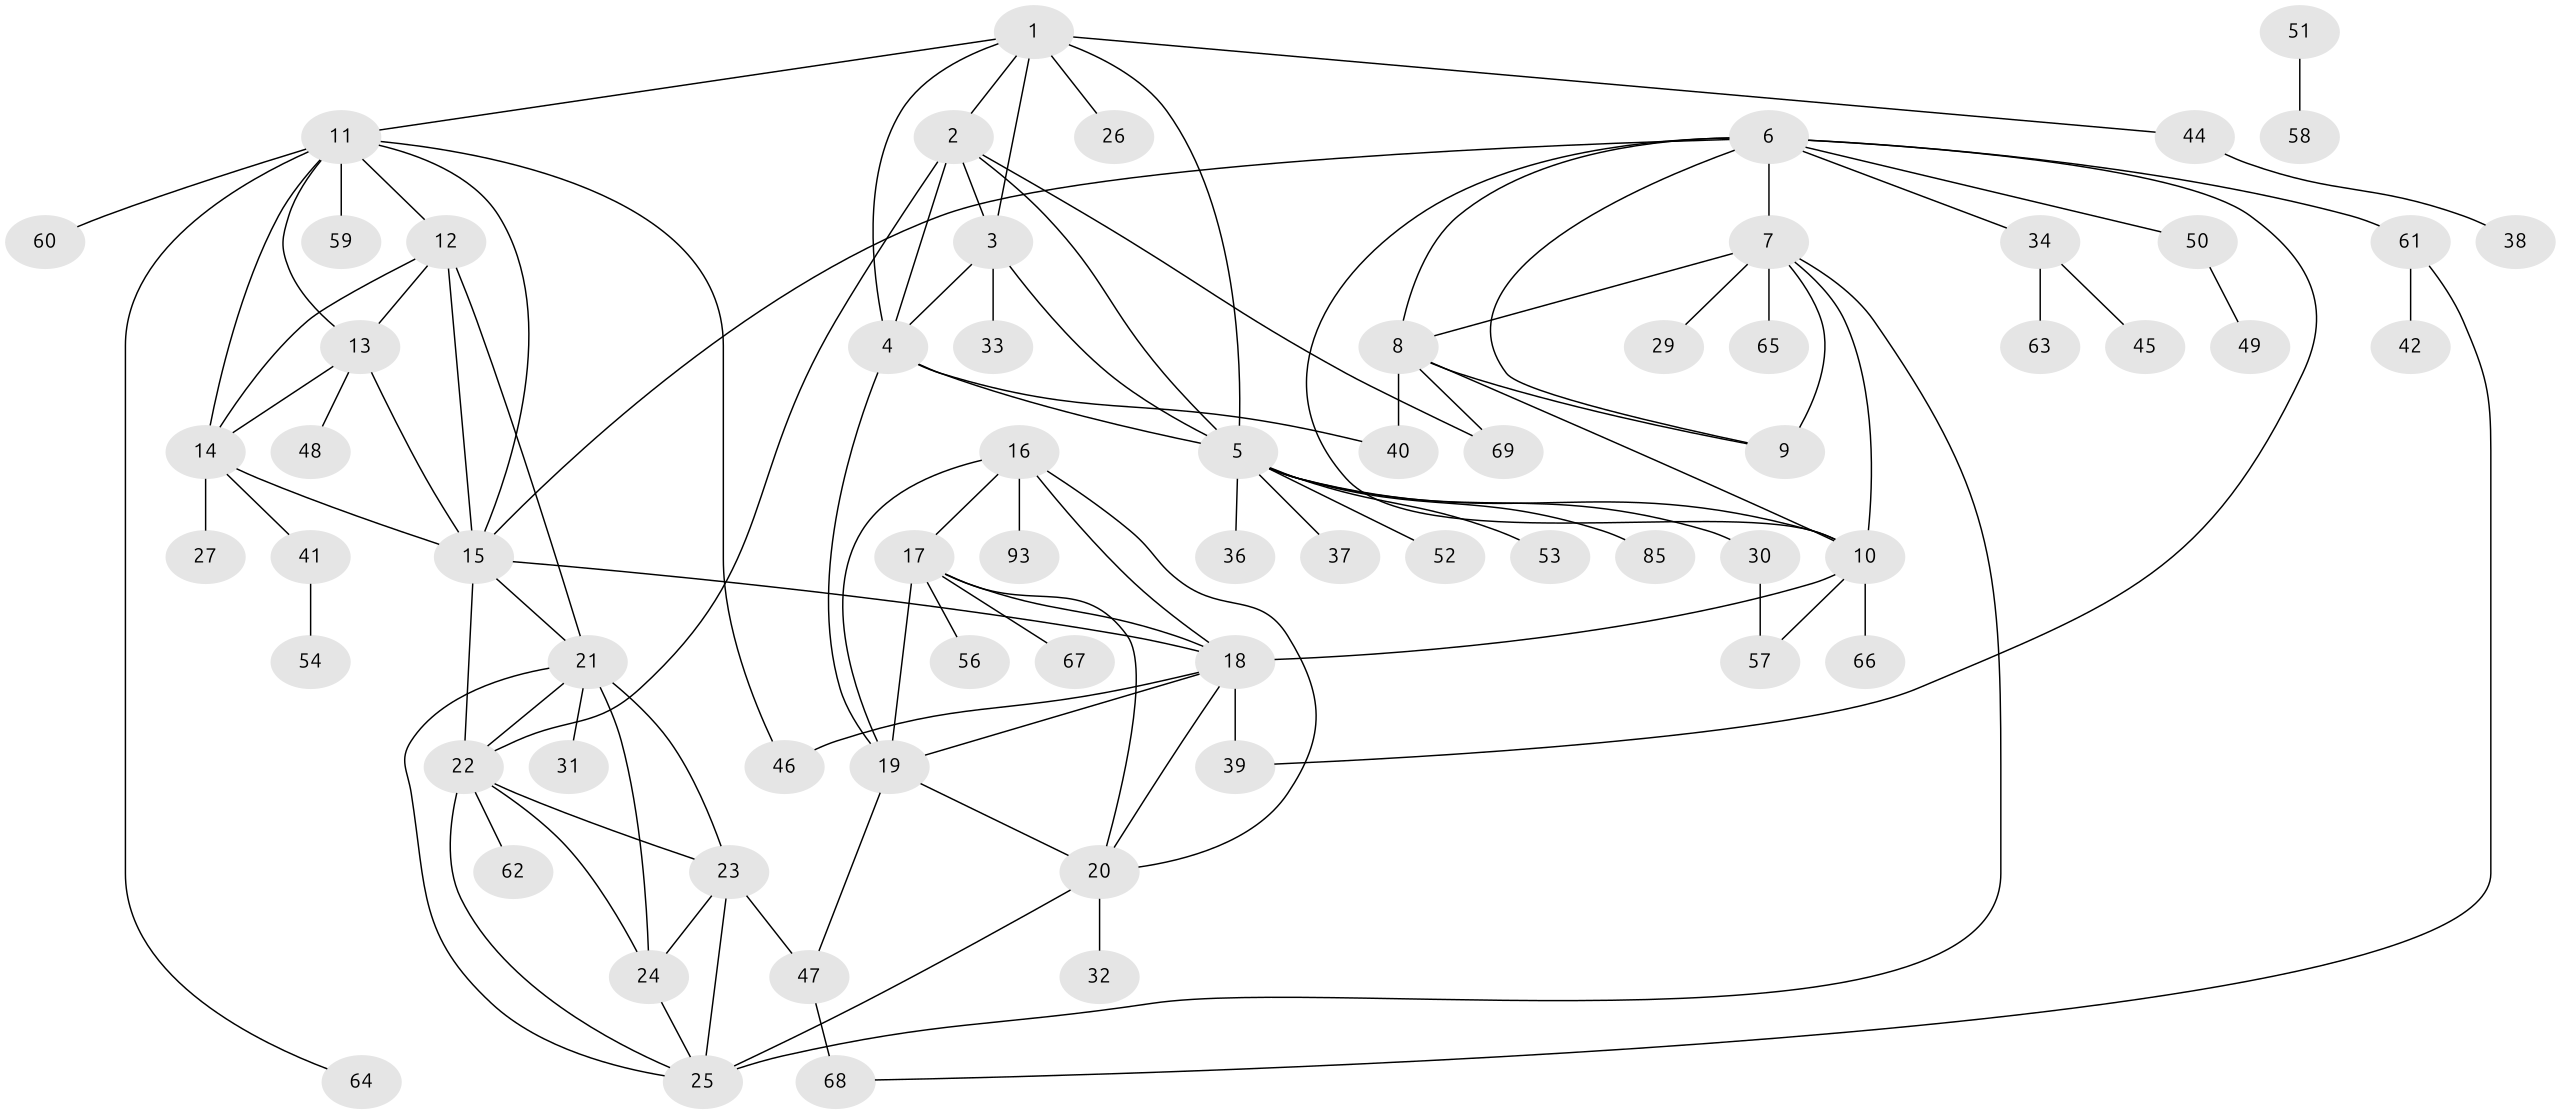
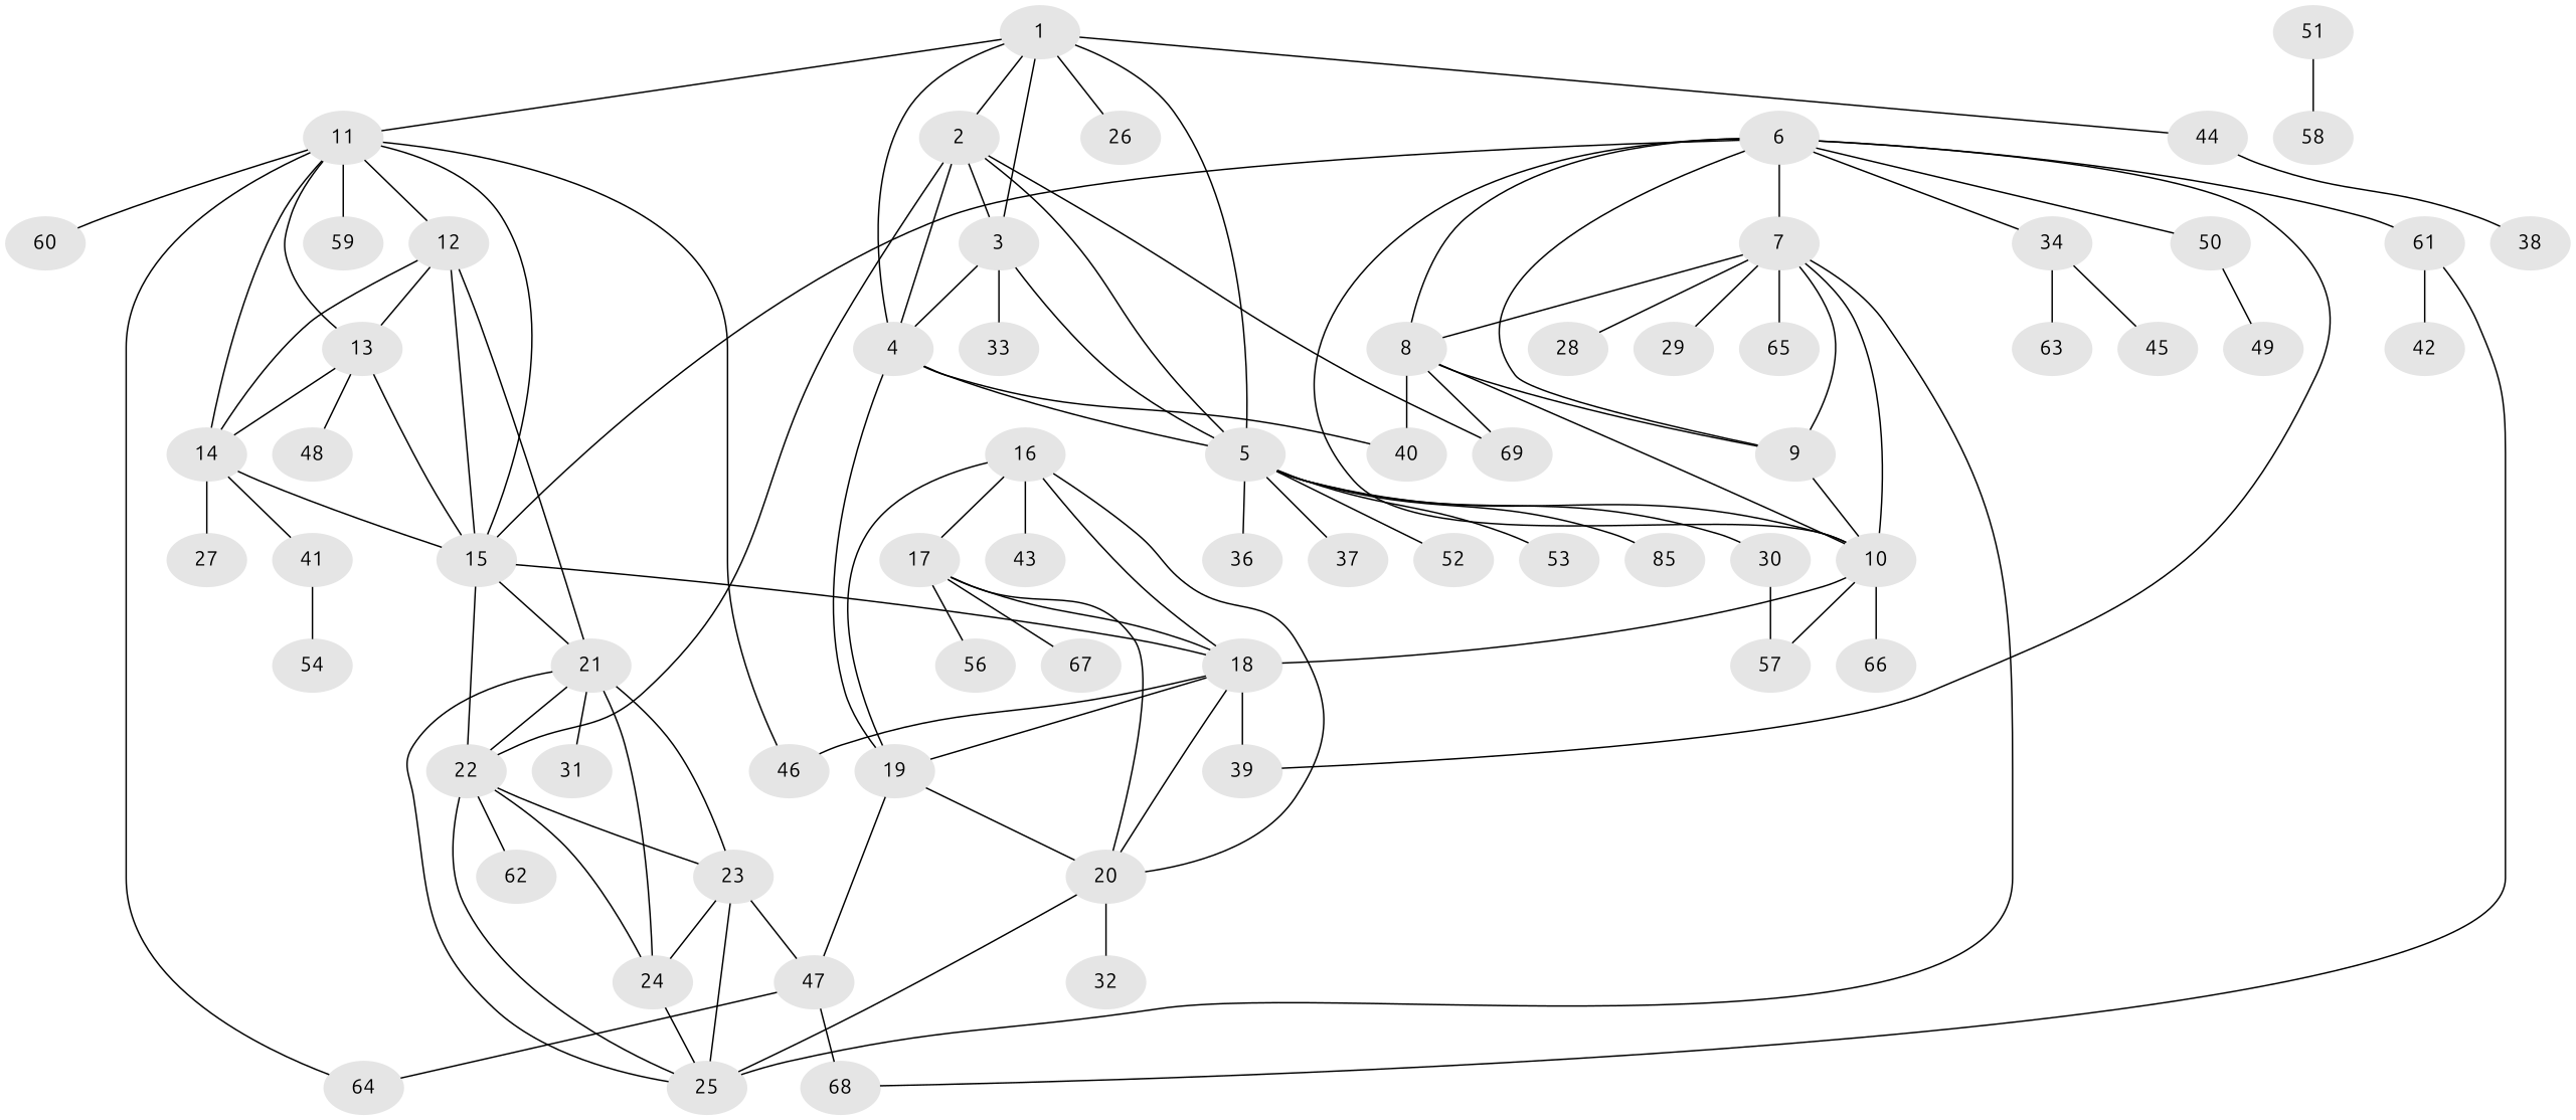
  graph {
    fontname=Ubuntu
    node [color=gray90 fontname=Ubuntu style=filled]
    edge [fontname=Ubuntu weight=1.0]
    1
    2
    3
    4
    5
    11
    26
    44
    22
    69
    33
    19
    40
    10
    30
    36
    37
    52
    53
    n20 [label=85]
    15
    12
    13
    14
    46
    59
    60
    64
    38
    25
    23
    24
    62
    20
    47
    18
    57
    66
    6
    7
    8
    9
    34
    39
    50
    61
+   28
    29
    65
    21
    45
    63
    49
    68
    42
    48
    27
    41
    31
    54
    16
    17
-   43 [label=93]
+   43
    56
    67
    32
    51
    58
    1 -- 2
    1 -- 3
    1 -- 4
    1 -- 5
    1 -- 11
    1 -- 26
    1 -- 44
    2 -- 3
    2 -- 4
    2 -- 5
    2 -- 22
    2 -- 69
    3 -- 4
    3 -- 5
    3 -- 33
    4 -- 5
    4 -- 19
    4 -- 40
    5 -- 10
    5 -- 30
    5 -- 36
    5 -- 37
    5 -- 52
    5 -- 53
    5 -- n20
    11 -- 15
    11 -- 12
    11 -- 13
    11 -- 14
    11 -- 46
    11 -- 59
    11 -- 60
    11 -- 64
    44 -- 38
    22 -- 25
    22 -- 23
    22 -- 24
    22 -- 62
    19 -- 20
    19 -- 47
    10 -- 18
    10 -- 57
    10 -- 66
    30 -- 57
    15 -- 22
    15 -- 18
    15 -- 21
    12 -- 15
    12 -- 13 [weight=2.0]
    12 -- 14
    12 -- 21
    13 -- 15
    13 -- 14
    13 -- 48
    14 -- 15
    14 -- 27
    14 -- 41
    23 -- 25
    23 -- 24
    23 -- 47 [weight=3.0]
    24 -- 25
    20 -- 25
    20 -- 32 [weight=2.0]
+   47 -- 64
    47 -- 68
    18 -- 19
    18 -- 46
    18 -- 20
    18 -- 39
    6 -- 10
    6 -- 15
    6 -- 7
    6 -- 8
    6 -- 9
    6 -- 34
    6 -- 39
    6 -- 50
    6 -- 61
    7 -- 10
    7 -- 25
    7 -- 8
    7 -- 9
+   7 -- 28
    7 -- 29
    7 -- 65
    8 -- 69
    8 -- 40
    8 -- 10
    8 -- 9
+   9 -- 10
    34 -- 45
    34 -- 63
    50 -- 49
    61 -- 68
    61 -- 42
    21 -- 22
    21 -- 25
    21 -- 23
    21 -- 24 [weight=6.0]
    21 -- 31
    41 -- 54
    16 -- 19
    16 -- 20
    16 -- 18
    16 -- 17
    16 -- 43
-   17 -- 19
    17 -- 20
    17 -- 18
    17 -- 56
    17 -- 67
    51 -- 58
  }
